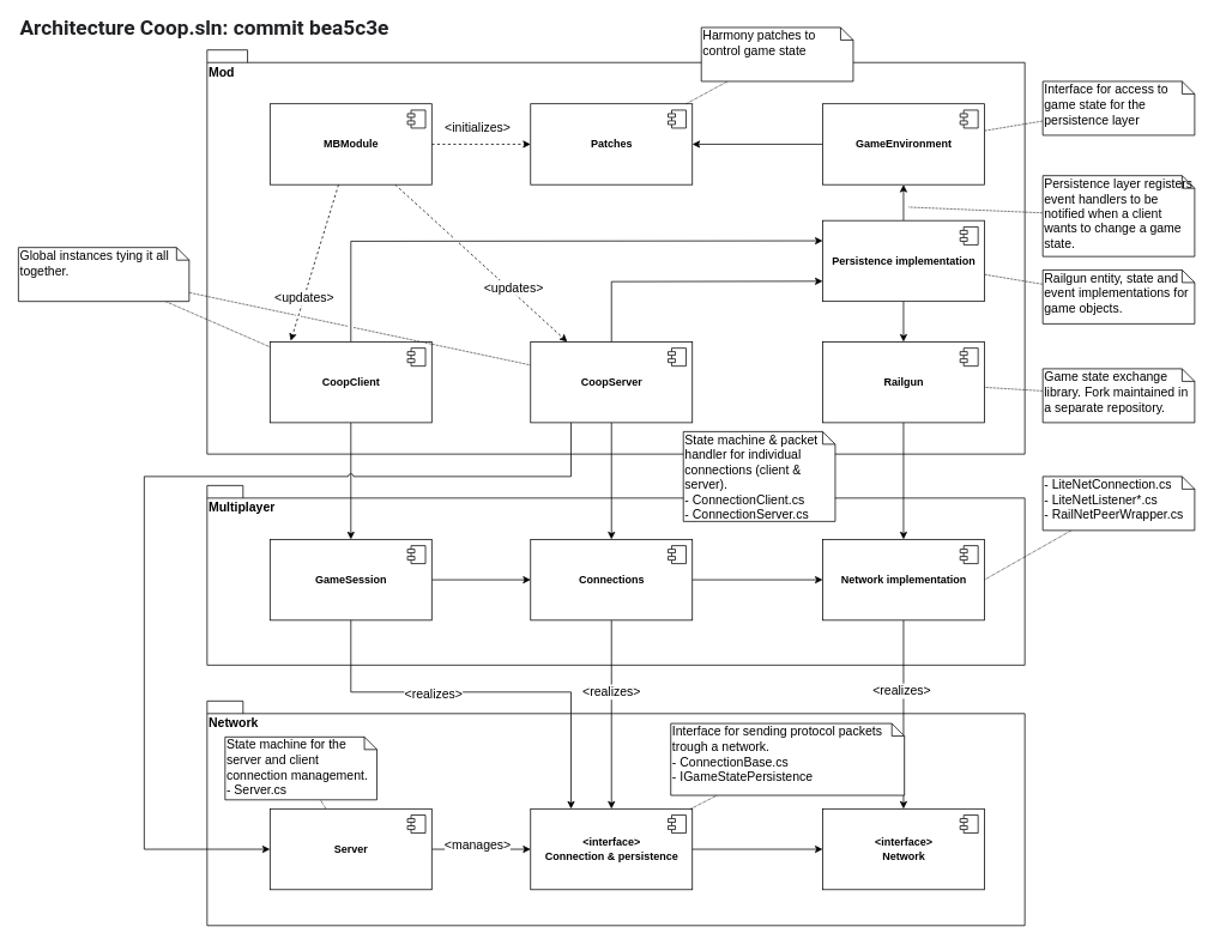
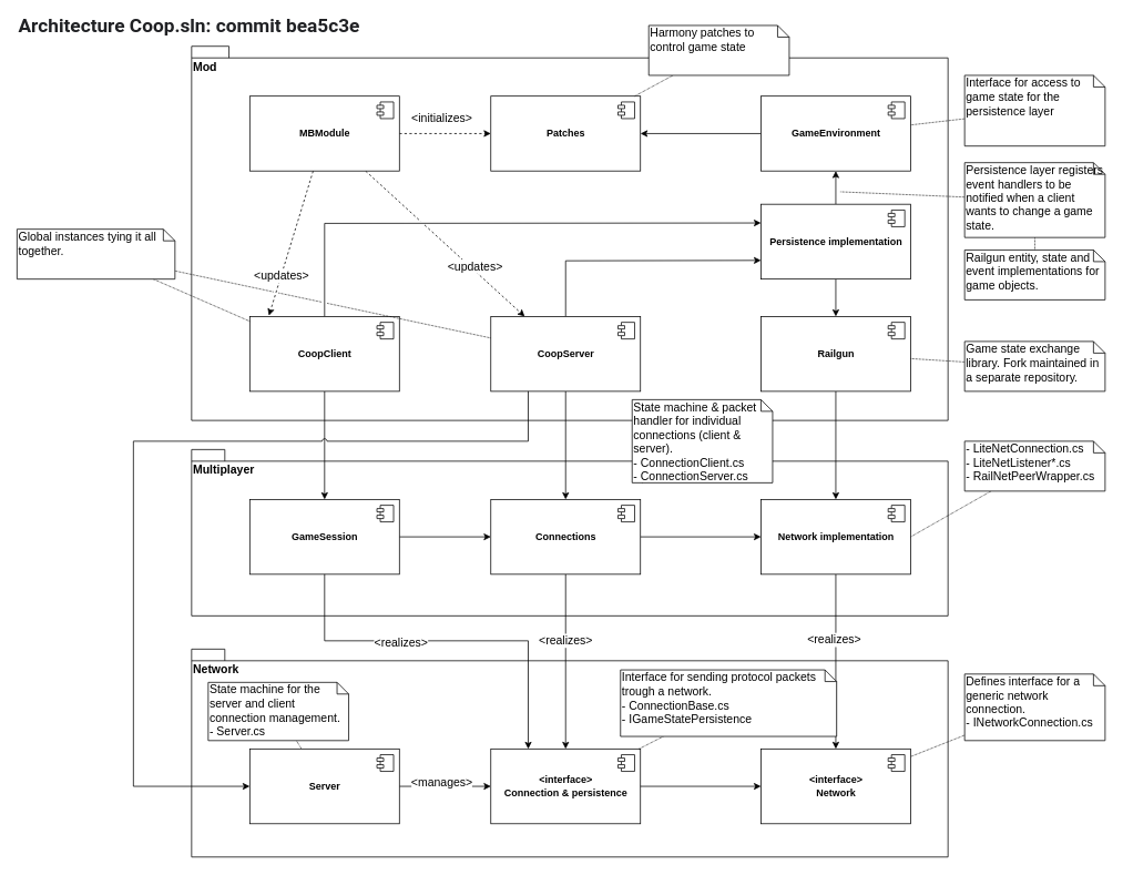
  <mxCell id="0" />
  <mxCell id="1" parent="0" />
  <mxCell id="2" value="Mod" style="shape=folder;fontStyle=1;spacingTop=10;tabWidth=40;tabHeight=14;tabPosition=left;html=1;verticalAlign=top;align=left;fontSize=14;" vertex="1" parent="1"><mxGeometry x="230" y="55" width="910" height="450" as="geometry" /></mxCell>
  <mxCell id="3" value="Network" style="shape=folder;fontStyle=1;spacingTop=10;tabWidth=40;tabHeight=14;tabPosition=left;html=1;verticalAlign=top;align=left;fontSize=14;" vertex="1" parent="1"><mxGeometry x="230" y="780" width="910" height="250" as="geometry" /></mxCell>
  <mxCell id="4" style="edgeStyle=orthogonalEdgeStyle;rounded=0;orthogonalLoop=1;jettySize=auto;html=1;fontSize=14;" edge="1" parent="1" source="6" target="16"><mxGeometry relative="1" as="geometry" /></mxCell>
  <mxCell id="5" style="edgeStyle=orthogonalEdgeStyle;rounded=0;jumpStyle=arc;orthogonalLoop=1;jettySize=auto;html=1;entryX=0.5;entryY=0;entryDx=0;entryDy=0;fontSize=14;" edge="1" parent="1" source="6" target="23"><mxGeometry relative="1" as="geometry" /></mxCell>
  <mxCell id="6" value="&lt;b&gt;Persistence implementation&lt;/b&gt;" style="html=1;dropTarget=0;" vertex="1" parent="1"><mxGeometry x="915" y="245" width="180" height="90" as="geometry" /></mxCell>
  <mxCell id="7" value="" style="shape=component;jettyWidth=8;jettyHeight=4;" vertex="1" parent="6"><mxGeometry x="1" width="20" height="20" relative="1" as="geometry"><mxPoint x="-27" y="7" as="offset" /></mxGeometry></mxCell>
  <mxCell id="8" value="Multiplayer" style="shape=folder;fontStyle=1;spacingTop=10;tabWidth=40;tabHeight=14;tabPosition=left;html=1;verticalAlign=top;align=left;fontSize=14;" vertex="1" parent="1"><mxGeometry x="230" y="540" width="910" height="200" as="geometry" /></mxCell>
  <mxCell id="9" value="&lt;b&gt;Patches&lt;/b&gt;" style="html=1;dropTarget=0;" vertex="1" parent="1"><mxGeometry x="590" y="115" width="180" height="90" as="geometry" /></mxCell>
  <mxCell id="10" value="" style="shape=component;jettyWidth=8;jettyHeight=4;" vertex="1" parent="9"><mxGeometry x="1" width="20" height="20" relative="1" as="geometry"><mxPoint x="-27" y="7" as="offset" /></mxGeometry></mxCell>
  <mxCell id="11" style="edgeStyle=orthogonalEdgeStyle;rounded=0;orthogonalLoop=1;jettySize=auto;html=1;fontSize=14;" edge="1" parent="1" source="13" target="26"><mxGeometry relative="1" as="geometry" /></mxCell>
  <mxCell id="12" style="edgeStyle=orthogonalEdgeStyle;rounded=0;jumpStyle=arc;orthogonalLoop=1;jettySize=auto;html=1;entryX=0;entryY=0.25;entryDx=0;entryDy=0;fontSize=14;" edge="1" parent="1" source="13" target="6"><mxGeometry relative="1" as="geometry"><Array as="points"><mxPoint x="390" y="268" /><mxPoint x="698" y="268" /></Array></mxGeometry></mxCell>
  <mxCell id="13" value="&lt;b&gt;CoopClient&lt;/b&gt;" style="html=1;dropTarget=0;" vertex="1" parent="1"><mxGeometry x="300" y="380" width="180" height="90" as="geometry" /></mxCell>
  <mxCell id="14" value="" style="shape=component;jettyWidth=8;jettyHeight=4;" vertex="1" parent="13"><mxGeometry x="1" width="20" height="20" relative="1" as="geometry"><mxPoint x="-27" y="7" as="offset" /></mxGeometry></mxCell>
  <mxCell id="15" style="edgeStyle=orthogonalEdgeStyle;rounded=0;orthogonalLoop=1;jettySize=auto;html=1;entryX=1;entryY=0.5;entryDx=0;entryDy=0;" edge="1" parent="1" source="16" target="9"><mxGeometry relative="1" as="geometry" /></mxCell>
  <mxCell id="16" value="&lt;b&gt;GameEnvironment&lt;/b&gt;" style="html=1;dropTarget=0;" vertex="1" parent="1"><mxGeometry x="915" y="115" width="180" height="90" as="geometry" /></mxCell>
  <mxCell id="17" value="" style="shape=component;jettyWidth=8;jettyHeight=4;" vertex="1" parent="16"><mxGeometry x="1" width="20" height="20" relative="1" as="geometry"><mxPoint x="-27" y="7" as="offset" /></mxGeometry></mxCell>
  <mxCell id="18" style="edgeStyle=orthogonalEdgeStyle;rounded=0;jumpStyle=arc;orthogonalLoop=1;jettySize=auto;html=1;entryX=0;entryY=0.75;entryDx=0;entryDy=0;fontSize=14;" edge="1" parent="1" source="20" target="6"><mxGeometry relative="1" as="geometry"><Array as="points"><mxPoint x="680" y="313" /><mxPoint x="843" y="313" /></Array></mxGeometry></mxCell>
  <mxCell id="19" style="edgeStyle=orthogonalEdgeStyle;rounded=0;jumpStyle=arc;orthogonalLoop=1;jettySize=auto;html=1;entryX=0.5;entryY=0;entryDx=0;entryDy=0;fontSize=14;" edge="1" parent="1" source="20" target="31"><mxGeometry relative="1" as="geometry" /></mxCell>
  <mxCell id="20" value="&lt;b&gt;CoopServer&lt;/b&gt;" style="html=1;dropTarget=0;" vertex="1" parent="1"><mxGeometry x="590" y="380" width="180" height="90" as="geometry" /></mxCell>
  <mxCell id="21" value="" style="shape=component;jettyWidth=8;jettyHeight=4;" vertex="1" parent="20"><mxGeometry x="1" width="20" height="20" relative="1" as="geometry"><mxPoint x="-27" y="7" as="offset" /></mxGeometry></mxCell>
  <mxCell id="22" style="edgeStyle=orthogonalEdgeStyle;rounded=0;jumpStyle=arc;orthogonalLoop=1;jettySize=auto;html=1;entryX=0.5;entryY=0;entryDx=0;entryDy=0;fontSize=14;" edge="1" parent="1" source="23" target="35"><mxGeometry relative="1" as="geometry" /></mxCell>
  <mxCell id="23" value="&lt;b&gt;Railgun&lt;/b&gt;" style="html=1;dropTarget=0;" vertex="1" parent="1"><mxGeometry x="915" y="380" width="180" height="90" as="geometry" /></mxCell>
  <mxCell id="24" value="" style="shape=component;jettyWidth=8;jettyHeight=4;" vertex="1" parent="23"><mxGeometry x="1" width="20" height="20" relative="1" as="geometry"><mxPoint x="-27" y="7" as="offset" /></mxGeometry></mxCell>
  <mxCell id="25" style="edgeStyle=orthogonalEdgeStyle;rounded=0;orthogonalLoop=1;jettySize=auto;html=1;fontSize=14;" edge="1" parent="1" source="26" target="31"><mxGeometry relative="1" as="geometry" /></mxCell>
  <mxCell id="26" value="&lt;b&gt;GameSession&lt;br&gt;&lt;/b&gt;" style="html=1;dropTarget=0;" vertex="1" parent="1"><mxGeometry x="300" y="600" width="180" height="90" as="geometry" /></mxCell>
  <mxCell id="27" value="" style="shape=component;jettyWidth=8;jettyHeight=4;" vertex="1" parent="26"><mxGeometry x="1" width="20" height="20" relative="1" as="geometry"><mxPoint x="-27" y="7" as="offset" /></mxGeometry></mxCell>
  <mxCell id="28" style="edgeStyle=orthogonalEdgeStyle;rounded=0;jumpStyle=arc;orthogonalLoop=1;jettySize=auto;html=1;entryX=0;entryY=0.5;entryDx=0;entryDy=0;fontSize=14;" edge="1" parent="1" source="31" target="35"><mxGeometry relative="1" as="geometry" /></mxCell>
  <mxCell id="29" style="edgeStyle=orthogonalEdgeStyle;rounded=0;jumpStyle=gap;orthogonalLoop=1;jettySize=auto;html=1;entryX=0.5;entryY=0;entryDx=0;entryDy=0;fontSize=14;" edge="1" parent="1" source="31" target="49"><mxGeometry relative="1" as="geometry" /></mxCell>
  <mxCell id="30" value="&amp;lt;realizes&amp;gt;" style="edgeLabel;html=1;align=center;verticalAlign=middle;resizable=0;points=[];fontSize=14;" vertex="1" connectable="0" parent="29"><mxGeometry x="-0.248" y="-1" relative="1" as="geometry"><mxPoint as="offset" /></mxGeometry></mxCell>
  <mxCell id="31" value="&lt;b&gt;Connections&lt;br&gt;&lt;/b&gt;" style="html=1;dropTarget=0;" vertex="1" parent="1"><mxGeometry x="590" y="600" width="180" height="90" as="geometry" /></mxCell>
  <mxCell id="32" value="" style="shape=component;jettyWidth=8;jettyHeight=4;" vertex="1" parent="31"><mxGeometry x="1" width="20" height="20" relative="1" as="geometry"><mxPoint x="-27" y="7" as="offset" /></mxGeometry></mxCell>
  <mxCell id="33" style="edgeStyle=none;rounded=0;jumpStyle=gap;orthogonalLoop=1;jettySize=auto;html=1;entryX=0.5;entryY=0;entryDx=0;entryDy=0;fontSize=14;" edge="1" parent="1" source="35" target="51"><mxGeometry relative="1" as="geometry" /></mxCell>
  <mxCell id="34" value="&amp;lt;realizes&amp;gt;" style="edgeLabel;html=1;align=center;verticalAlign=middle;resizable=0;points=[];fontSize=14;" vertex="1" connectable="0" parent="33"><mxGeometry x="-0.257" y="-3" relative="1" as="geometry"><mxPoint as="offset" /></mxGeometry></mxCell>
  <mxCell id="35" value="&lt;b&gt;Network implementation&lt;br&gt;&lt;/b&gt;" style="html=1;dropTarget=0;" vertex="1" parent="1"><mxGeometry x="915" y="600" width="180" height="90" as="geometry" /></mxCell>
  <mxCell id="36" value="" style="shape=component;jettyWidth=8;jettyHeight=4;" vertex="1" parent="35"><mxGeometry x="1" width="20" height="20" relative="1" as="geometry"><mxPoint x="-27" y="7" as="offset" /></mxGeometry></mxCell>
  <mxCell id="37" style="edgeStyle=orthogonalEdgeStyle;rounded=0;jumpStyle=arc;orthogonalLoop=1;jettySize=auto;html=1;fontSize=14;dashed=1;" edge="1" parent="1" source="43" target="9"><mxGeometry relative="1" as="geometry" /></mxCell>
  <mxCell id="38" value="&amp;lt;initializes&amp;gt;" style="edgeLabel;html=1;align=center;verticalAlign=middle;resizable=0;points=[];fontSize=14;" vertex="1" connectable="0" parent="37"><mxGeometry x="0.218" y="-3" relative="1" as="geometry"><mxPoint x="-17" y="-23" as="offset" /></mxGeometry></mxCell>
  <mxCell id="39" style="rounded=0;jumpStyle=gap;orthogonalLoop=1;jettySize=auto;html=1;dashed=1;fontSize=14;" edge="1" parent="1" source="43" target="20"><mxGeometry relative="1" as="geometry" /></mxCell>
  <mxCell id="40" value="&amp;lt;updates&amp;gt;" style="edgeLabel;html=1;align=center;verticalAlign=middle;resizable=0;points=[];fontSize=14;" vertex="1" connectable="0" parent="39"><mxGeometry x="0.609" y="2" relative="1" as="geometry"><mxPoint x="-24.88" y="-24.51" as="offset" /></mxGeometry></mxCell>
  <mxCell id="41" style="edgeStyle=none;rounded=0;jumpStyle=arc;orthogonalLoop=1;jettySize=auto;html=1;entryX=0.128;entryY=-0.011;entryDx=0;entryDy=0;entryPerimeter=0;dashed=1;fontSize=14;" edge="1" parent="1" source="43" target="13"><mxGeometry relative="1" as="geometry" /></mxCell>
  <mxCell id="42" value="&amp;lt;updates&amp;gt;" style="edgeLabel;html=1;align=center;verticalAlign=middle;resizable=0;points=[];fontSize=14;" vertex="1" connectable="0" parent="41"><mxGeometry x="0.437" relative="1" as="geometry"><mxPoint as="offset" /></mxGeometry></mxCell>
  <mxCell id="43" value="&lt;b&gt;MBModule&lt;/b&gt;" style="html=1;dropTarget=0;" vertex="1" parent="1"><mxGeometry x="300" y="115" width="180" height="90" as="geometry" /></mxCell>
  <mxCell id="44" value="" style="shape=component;jettyWidth=8;jettyHeight=4;" vertex="1" parent="43"><mxGeometry x="1" width="20" height="20" relative="1" as="geometry"><mxPoint x="-27" y="7" as="offset" /></mxGeometry></mxCell>
  <mxCell id="45" style="edgeStyle=orthogonalEdgeStyle;rounded=0;jumpStyle=gap;orthogonalLoop=1;jettySize=auto;html=1;entryX=0;entryY=0.5;entryDx=0;entryDy=0;fontSize=14;" edge="1" parent="1" source="47" target="49"><mxGeometry relative="1" as="geometry" /></mxCell>
  <mxCell id="46" value="&amp;lt;manages&amp;gt;" style="edgeLabel;html=1;align=center;verticalAlign=middle;resizable=0;points=[];fontSize=14;" vertex="1" connectable="0" parent="45"><mxGeometry x="-0.309" y="-2" relative="1" as="geometry"><mxPoint x="12" y="-7" as="offset" /></mxGeometry></mxCell>
  <mxCell id="47" value="&lt;b&gt;Server&lt;br&gt;&lt;/b&gt;" style="html=1;dropTarget=0;" vertex="1" parent="1"><mxGeometry x="300" y="900" width="180" height="90" as="geometry" /></mxCell>
  <mxCell id="48" value="" style="shape=component;jettyWidth=8;jettyHeight=4;" vertex="1" parent="47"><mxGeometry x="1" width="20" height="20" relative="1" as="geometry"><mxPoint x="-27" y="7" as="offset" /></mxGeometry></mxCell>
  <mxCell id="49" value="&lt;b&gt;&amp;lt;interface&amp;gt;&lt;br&gt;Connection &amp;amp; persistence&lt;br&gt;&lt;/b&gt;" style="html=1;dropTarget=0;" vertex="1" parent="1"><mxGeometry x="590" y="900" width="180" height="90" as="geometry" /></mxCell>
  <mxCell id="50" value="" style="shape=component;jettyWidth=8;jettyHeight=4;" vertex="1" parent="49"><mxGeometry x="1" width="20" height="20" relative="1" as="geometry"><mxPoint x="-27" y="7" as="offset" /></mxGeometry></mxCell>
  <mxCell id="51" value="&lt;b&gt;&amp;lt;interface&amp;gt;&lt;br&gt;Network&lt;br&gt;&lt;/b&gt;" style="html=1;dropTarget=0;" vertex="1" parent="1"><mxGeometry x="915" y="900" width="180" height="90" as="geometry" /></mxCell>
  <mxCell id="52" value="" style="shape=component;jettyWidth=8;jettyHeight=4;" vertex="1" parent="51"><mxGeometry x="1" width="20" height="20" relative="1" as="geometry"><mxPoint x="-27" y="7" as="offset" /></mxGeometry></mxCell>
  <mxCell id="53" style="rounded=0;jumpStyle=gap;orthogonalLoop=1;jettySize=auto;html=1;entryX=1;entryY=0.5;entryDx=0;entryDy=0;fontSize=14;dashed=1;dashPattern=1 1;endArrow=none;endFill=0;" edge="1" parent="1" source="54" target="35"><mxGeometry relative="1" as="geometry" /></mxCell>
  <mxCell id="54" value="- LiteNetConnection.cs&lt;br&gt;- LiteNetListener*.cs&lt;br&gt;-&amp;nbsp;RailNetPeerWrapper.cs" style="shape=note;whiteSpace=wrap;html=1;size=14;verticalAlign=top;align=left;spacingTop=-6;fontSize=14;" vertex="1" parent="1"><mxGeometry x="1160" y="530" width="169" height="60" as="geometry" /></mxCell>
+ <mxCell id="55" style="edgeStyle=none;rounded=0;jumpStyle=gap;orthogonalLoop=1;jettySize=auto;html=1;dashed=1;dashPattern=1 1;endArrow=none;endFill=0;fontSize=14;" edge="1" parent="1" source="56" target="51"><mxGeometry relative="1" as="geometry" /></mxCell>
+ <mxCell id="56" value="Defines interface for a generic network connection.&lt;br&gt;- INetworkConnection.cs" style="shape=note;whiteSpace=wrap;html=1;size=14;verticalAlign=top;align=left;spacingTop=-6;fontSize=14;" vertex="1" parent="1"><mxGeometry x="1160" y="810" width="169" height="80" as="geometry" /></mxCell>
  <mxCell id="57" style="edgeStyle=none;rounded=0;jumpStyle=gap;orthogonalLoop=1;jettySize=auto;html=1;dashed=1;dashPattern=1 1;endArrow=none;endFill=0;fontSize=14;" edge="1" parent="1" source="58" target="49"><mxGeometry relative="1" as="geometry" /></mxCell>
  <mxCell id="58" value="Interface for sending protocol packets trough a network.&lt;br&gt;- ConnectionBase.cs&lt;br&gt;- IGameStatePersistence" style="shape=note;whiteSpace=wrap;html=1;size=14;verticalAlign=top;align=left;spacingTop=-6;fontSize=14;" vertex="1" parent="1"><mxGeometry x="746" y="805" width="260" height="80" as="geometry" /></mxCell>
  <mxCell id="59" style="edgeStyle=none;rounded=0;jumpStyle=gap;orthogonalLoop=1;jettySize=auto;html=1;dashed=1;dashPattern=1 1;endArrow=none;endFill=0;fontSize=14;" edge="1" parent="1" source="60" target="47"><mxGeometry relative="1" as="geometry" /></mxCell>
  <mxCell id="60" value="State machine for the server and client connection management.&lt;br&gt;- Server.cs" style="shape=note;whiteSpace=wrap;html=1;size=14;verticalAlign=top;align=left;spacingTop=-6;fontSize=14;" vertex="1" parent="1"><mxGeometry x="250" y="820" width="169" height="70" as="geometry" /></mxCell>
  <mxCell id="61" style="edgeStyle=orthogonalEdgeStyle;rounded=0;jumpStyle=gap;orthogonalLoop=1;jettySize=auto;html=1;entryX=0;entryY=0.5;entryDx=0;entryDy=0;fontSize=14;exitX=1;exitY=0.5;exitDx=0;exitDy=0;" edge="1" parent="1" source="49" target="51"><mxGeometry relative="1" as="geometry"><mxPoint x="490" y="955" as="sourcePoint" /><mxPoint x="600" y="955" as="targetPoint" /></mxGeometry></mxCell>
  <mxCell id="62" style="edgeStyle=none;rounded=0;jumpStyle=gap;orthogonalLoop=1;jettySize=auto;html=1;dashed=1;dashPattern=1 1;endArrow=none;endFill=0;fontSize=14;" edge="1" parent="1" source="63" target="8"><mxGeometry relative="1" as="geometry" /></mxCell>
  <mxCell id="63" value="State machine &amp;amp; packet handler for individual connections (client &amp;amp; server).&lt;br&gt;- ConnectionClient.cs&lt;br&gt;- ConnectionServer.cs" style="shape=note;whiteSpace=wrap;html=1;size=14;verticalAlign=top;align=left;spacingTop=-6;fontSize=14;" vertex="1" parent="1"><mxGeometry x="760" y="480" width="169" height="100" as="geometry" /></mxCell>
  <mxCell id="64" style="edgeStyle=none;rounded=0;jumpStyle=gap;orthogonalLoop=1;jettySize=auto;html=1;dashed=1;dashPattern=1 1;endArrow=none;endFill=0;fontSize=14;" edge="1" parent="1" source="65" target="23"><mxGeometry relative="1" as="geometry" /></mxCell>
  <mxCell id="65" value="Game state exchange library. Fork maintained in a separate repository." style="shape=note;whiteSpace=wrap;html=1;size=14;verticalAlign=top;align=left;spacingTop=-6;fontSize=14;" vertex="1" parent="1"><mxGeometry x="1160" y="410" width="169" height="60" as="geometry" /></mxCell>
- <mxCell id="66" style="edgeStyle=none;rounded=0;jumpStyle=gap;orthogonalLoop=1;jettySize=auto;html=1;dashed=1;dashPattern=1 1;endArrow=none;endFill=0;fontSize=14;" edge="1" parent="1" source="67" target="6"><mxGeometry relative="1" as="geometry" /></mxCell>
+ <mxCell id="66" style="edgeStyle=none;rounded=0;jumpStyle=gap;orthogonalLoop=1;jettySize=auto;html=1;dashed=1;dashPattern=1 1;endArrow=none;endFill=0;fontSize=14;" edge="1" parent="1" source="67" target="73"><mxGeometry relative="1" as="geometry" /></mxCell>
  <mxCell id="67" value="Railgun entity, state and event implementations for game objects." style="shape=note;whiteSpace=wrap;html=1;size=14;verticalAlign=top;align=left;spacingTop=-6;fontSize=14;" vertex="1" parent="1"><mxGeometry x="1160" y="300" width="169" height="60" as="geometry" /></mxCell>
  <mxCell id="68" style="edgeStyle=none;rounded=0;jumpStyle=gap;orthogonalLoop=1;jettySize=auto;html=1;dashed=1;dashPattern=1 1;endArrow=none;endFill=0;fontSize=14;" edge="1" parent="1" source="69" target="16"><mxGeometry relative="1" as="geometry" /></mxCell>
- <mxCell id="69" value="Interface for access to game state for the persistence layer" style="shape=note;whiteSpace=wrap;html=1;size=14;verticalAlign=top;align=left;spacingTop=-6;fontSize=14;" vertex="1" parent="1"><mxGeometry x="1160" y="90" width="169" height="60" as="geometry" /></mxCell>
+ <mxCell id="69" value="Interface for access to game state for the persistence layer" style="shape=note;whiteSpace=wrap;html=1;size=14;verticalAlign=top;align=left;spacingTop=-6;fontSize=14;" vertex="1" parent="1"><mxGeometry x="1160" y="90" width="169" height="85" as="geometry" /></mxCell>
  <mxCell id="70" style="edgeStyle=none;rounded=0;jumpStyle=gap;orthogonalLoop=1;jettySize=auto;html=1;dashed=1;dashPattern=1 1;endArrow=none;endFill=0;fontSize=14;" edge="1" parent="1" source="71" target="9"><mxGeometry relative="1" as="geometry" /></mxCell>
  <mxCell id="71" value="Harmony patches to control game state" style="shape=note;whiteSpace=wrap;html=1;size=14;verticalAlign=top;align=left;spacingTop=-6;fontSize=14;" vertex="1" parent="1"><mxGeometry x="780" y="30" width="169" height="60" as="geometry" /></mxCell>
  <mxCell id="72" style="edgeStyle=none;rounded=0;jumpStyle=gap;orthogonalLoop=1;jettySize=auto;html=1;dashed=1;dashPattern=1 1;endArrow=none;endFill=0;fontSize=14;" edge="1" parent="1" source="73"><mxGeometry relative="1" as="geometry"><mxPoint x="1010" y="230" as="targetPoint" /></mxGeometry></mxCell>
  <mxCell id="73" value="Persistence layer registers event handlers to be notified when a client wants to change a game state." style="shape=note;whiteSpace=wrap;html=1;size=14;verticalAlign=top;align=left;spacingTop=-6;fontSize=14;" vertex="1" parent="1"><mxGeometry x="1160" y="195" width="169" height="90" as="geometry" /></mxCell>
  <mxCell id="74" style="edgeStyle=none;rounded=0;jumpStyle=gap;orthogonalLoop=1;jettySize=auto;html=1;dashed=1;dashPattern=1 1;endArrow=none;endFill=0;fontSize=14;" edge="1" parent="1" source="76" target="13"><mxGeometry relative="1" as="geometry" /></mxCell>
  <mxCell id="75" style="edgeStyle=none;rounded=0;jumpStyle=gap;orthogonalLoop=1;jettySize=auto;html=1;dashed=1;dashPattern=1 1;endArrow=none;endFill=0;fontSize=14;" edge="1" parent="1" source="76" target="20"><mxGeometry relative="1" as="geometry" /></mxCell>
  <mxCell id="76" value="Global instances tying it all together." style="shape=note;whiteSpace=wrap;html=1;size=14;verticalAlign=top;align=left;spacingTop=-6;fontSize=14;" vertex="1" parent="1"><mxGeometry x="20" y="275" width="190" height="60" as="geometry" /></mxCell>
  <mxCell id="77" style="edgeStyle=orthogonalEdgeStyle;rounded=0;jumpStyle=gap;orthogonalLoop=1;jettySize=auto;html=1;entryX=0.25;entryY=0;entryDx=0;entryDy=0;fontSize=14;exitX=0.5;exitY=1;exitDx=0;exitDy=0;" edge="1" parent="1" source="26" target="49"><mxGeometry relative="1" as="geometry"><mxPoint x="690" y="700" as="sourcePoint" /><mxPoint x="690" y="910" as="targetPoint" /><Array as="points"><mxPoint x="390" y="770" /><mxPoint x="635" y="770" /></Array></mxGeometry></mxCell>
  <mxCell id="78" value="&amp;lt;realizes&amp;gt;" style="edgeLabel;html=1;align=center;verticalAlign=middle;resizable=0;points=[];fontSize=14;" vertex="1" connectable="0" parent="77"><mxGeometry x="-0.248" y="-1" relative="1" as="geometry"><mxPoint as="offset" /></mxGeometry></mxCell>
  <mxCell id="79" style="edgeStyle=orthogonalEdgeStyle;rounded=0;jumpStyle=arc;orthogonalLoop=1;jettySize=auto;html=1;entryX=0;entryY=0.5;entryDx=0;entryDy=0;fontSize=14;exitX=0.25;exitY=1;exitDx=0;exitDy=0;" edge="1" parent="1" source="20" target="47"><mxGeometry relative="1" as="geometry"><mxPoint x="690" y="480" as="sourcePoint" /><mxPoint x="690" y="610" as="targetPoint" /><Array as="points"><mxPoint x="635" y="530" /><mxPoint x="160" y="530" /><mxPoint x="160" y="945" /></Array></mxGeometry></mxCell>
  <mxCell id="80" value="&lt;span style=&quot;color: rgb(32 , 33 , 36) ; font-family: &amp;#34;google sans&amp;#34; , &amp;#34;roboto&amp;#34; , &amp;#34;robotodraft&amp;#34; , &amp;#34;helvetica&amp;#34; , &amp;#34;arial&amp;#34; , sans-serif ; background-color: rgb(255 , 255 , 255) ; font-size: 23px&quot;&gt;Architecture Coop.sln: &lt;/span&gt;&lt;span style=&quot;color: rgb(32 , 33 , 36) ; font-family: &amp;#34;google sans&amp;#34; , &amp;#34;roboto&amp;#34; , &amp;#34;robotodraft&amp;#34; , &amp;#34;helvetica&amp;#34; , &amp;#34;arial&amp;#34; , sans-serif ; background-color: rgb(255 , 255 , 255) ; font-size: 23px&quot;&gt;commit&amp;nbsp;&lt;/span&gt;&lt;font color=&quot;#202124&quot; face=&quot;Google Sans, Roboto, RobotoDraft, Helvetica, Arial, sans-serif&quot; style=&quot;font-size: 23px&quot;&gt;bea5c3e&lt;/font&gt;" style="text;html=1;strokeColor=none;fillColor=none;align=left;verticalAlign=middle;whiteSpace=wrap;rounded=0;fontSize=23;fontStyle=1" vertex="1" parent="1"><mxGeometry x="20" y="20" width="540" height="20" as="geometry" /></mxCell>
